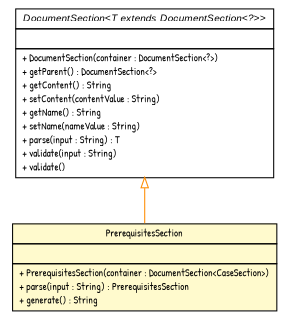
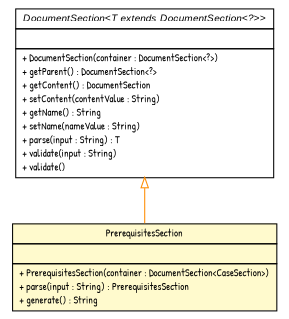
  digraph {
    nodesep=0.25
    ranksep=0.5
    fontname="Patrick Hand"
    node [fontcolor=black fontname="Patrick Hand" fontsize=10.0 shape=plaintext]
    n1 [label=<<table title="com.github.mkolisnyk.aerial.document.PrerequisitesSection" border="0" cellborder="1" cellspacing="0" cellpadding="2" port="p" bgcolor="lemonChiffon" href="./PrerequisitesSection.html"> 		<tr><td><table border="0" cellspacing="0" cellpadding="1"> <tr><td align="center" balign="center"> PrerequisitesSection </td></tr> 		</table></td></tr> 		<tr><td><table border="0" cellspacing="0" cellpadding="1"> <tr><td align="left" balign="left">  </td></tr> 		</table></td></tr> 		<tr><td><table border="0" cellspacing="0" cellpadding="1"> <tr><td align="left" balign="left"> + PrerequisitesSection(container : DocumentSection&lt;CaseSection&gt;) </td></tr> <tr><td align="left" balign="left"> + parse(input : String) : PrerequisitesSection </td></tr> <tr><td align="left" balign="left"> + generate() : String </td></tr> 		</table></td></tr> 		</table>>]
-   n2 [label=<<table title="com.github.mkolisnyk.aerial.document.DocumentSection" border="0" cellborder="1" cellspacing="0" cellpadding="2" port="p" href="./DocumentSection.html"> 		<tr><td><table border="0" cellspacing="0" cellpadding="1"> <tr><td align="center" balign="center"><font face="arial italic"> DocumentSection&lt;T extends DocumentSection&lt;?&gt;&gt; </font></td></tr> 		</table></td></tr> 		<tr><td><table border="0" cellspacing="0" cellpadding="1"> <tr><td align="left" balign="left">  </td></tr> 		</table></td></tr> 		<tr><td><table border="0" cellspacing="0" cellpadding="1"> <tr><td align="left" balign="left"> + DocumentSection(container : DocumentSection&lt;?&gt;) </td></tr> <tr><td align="left" balign="left"> + getParent() : DocumentSection&lt;?&gt; </td></tr> <tr><td align="left" balign="left"> + getContent() : String </td></tr> <tr><td align="left" balign="left"> + setContent(contentValue : String) </td></tr> <tr><td align="left" balign="left"> + getName() : String </td></tr> <tr><td align="left" balign="left"> + setName(nameValue : String) </td></tr> <tr><td align="left" balign="left"> + parse(input : String) : T </td></tr> <tr><td align="left" balign="left"> + validate(input : String) </td></tr> <tr><td align="left" balign="left"> + validate() </td></tr> 		</table></td></tr> 		</table>>]
+   n2 [label=<<table title="com.github.mkolisnyk.aerial.document.DocumentSection" border="0" cellborder="1" cellspacing="0" cellpadding="2" port="p" href="./DocumentSection.html"> 		<tr><td><table border="0" cellspacing="0" cellpadding="1"> <tr><td align="center" balign="center"><font face="arial italic"> DocumentSection&lt;T extends DocumentSection&lt;?&gt;&gt; </font></td></tr> 		</table></td></tr> 		<tr><td><table border="0" cellspacing="0" cellpadding="1"> <tr><td align="left" balign="left">  </td></tr> 		</table></td></tr> 		<tr><td><table border="0" cellspacing="0" cellpadding="1"> <tr><td align="left" balign="left"> + DocumentSection(container : DocumentSection&lt;?&gt;) </td></tr> <tr><td align="left" balign="left"> + getParent() : DocumentSection&lt;?&gt; </td></tr> <tr><td align="left" balign="left"> + getContent() : DocumentSection </td></tr> <tr><td align="left" balign="left"> + setContent(contentValue : String) </td></tr> <tr><td align="left" balign="left"> + getName() : String </td></tr> <tr><td align="left" balign="left"> + setName(nameValue : String) </td></tr> <tr><td align="left" balign="left"> + parse(input : String) : T </td></tr> <tr><td align="left" balign="left"> + validate(input : String) </td></tr> <tr><td align="left" balign="left"> + validate() </td></tr> 		</table></td></tr> 		</table>>]
    n2 -> n1 [arrowtail=empty dir=back fontname="Patrick Hand" fontsize=10 headport=p labelfontname=arial labelfontsize=10 tailport=p color=darkorange style=solid]
  }
